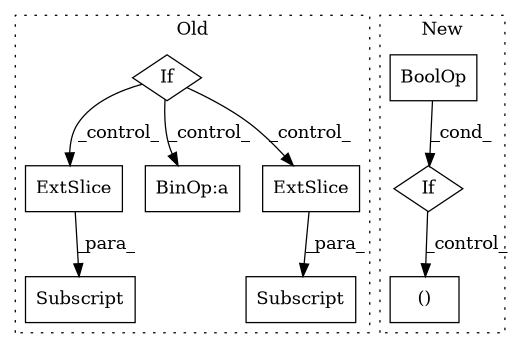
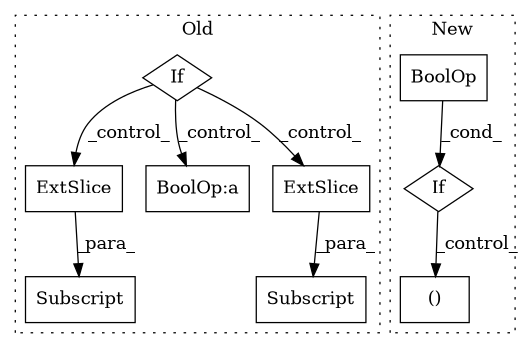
  digraph {
    node [a=85 l="3,14" shape=box]
    n1 [l=9 label=ExtSlice s=2306]
    n2 [a=63 l="24,0" label=Subscript s="2306,0"]
    n3 [a=96 label=If s="2187,2211" shape=diamond]
-   n4 [a=82 l=3 label="BinOp:a" s=2371]
+   n4 [a=82 l=3 label="BoolOp:a" s=2371]
    n5 [l=5 label=ExtSlice s=2239]
    n6 [a=63 l="64,0" label=Subscript s="2239,0"]
    n7 [a=72 l=55 label=BoolOp s=2452]
    n8 [a=54 l=11 label="()" s=2526]
    n9 [a=96 label=If s="2449,2507" shape=diamond]
    subgraph cluster_1 {
      label=Old
      style=dotted
      n1
      n2
      n3
      n4
      n5
      n6
    }
    subgraph cluster_2 {
      label=New
      style=dotted
      n7
      n8
      n9
    }
    n1 -> n2 [label=_para_]
    n3 -> n1 [label=_control_]
    n3 -> n4 [label=_control_]
    n3 -> n5 [label=_control_]
    n5 -> n6 [label=_para_]
    n7 -> n9 [label=_cond_]
    n9 -> n8 [label=_control_]
  }
